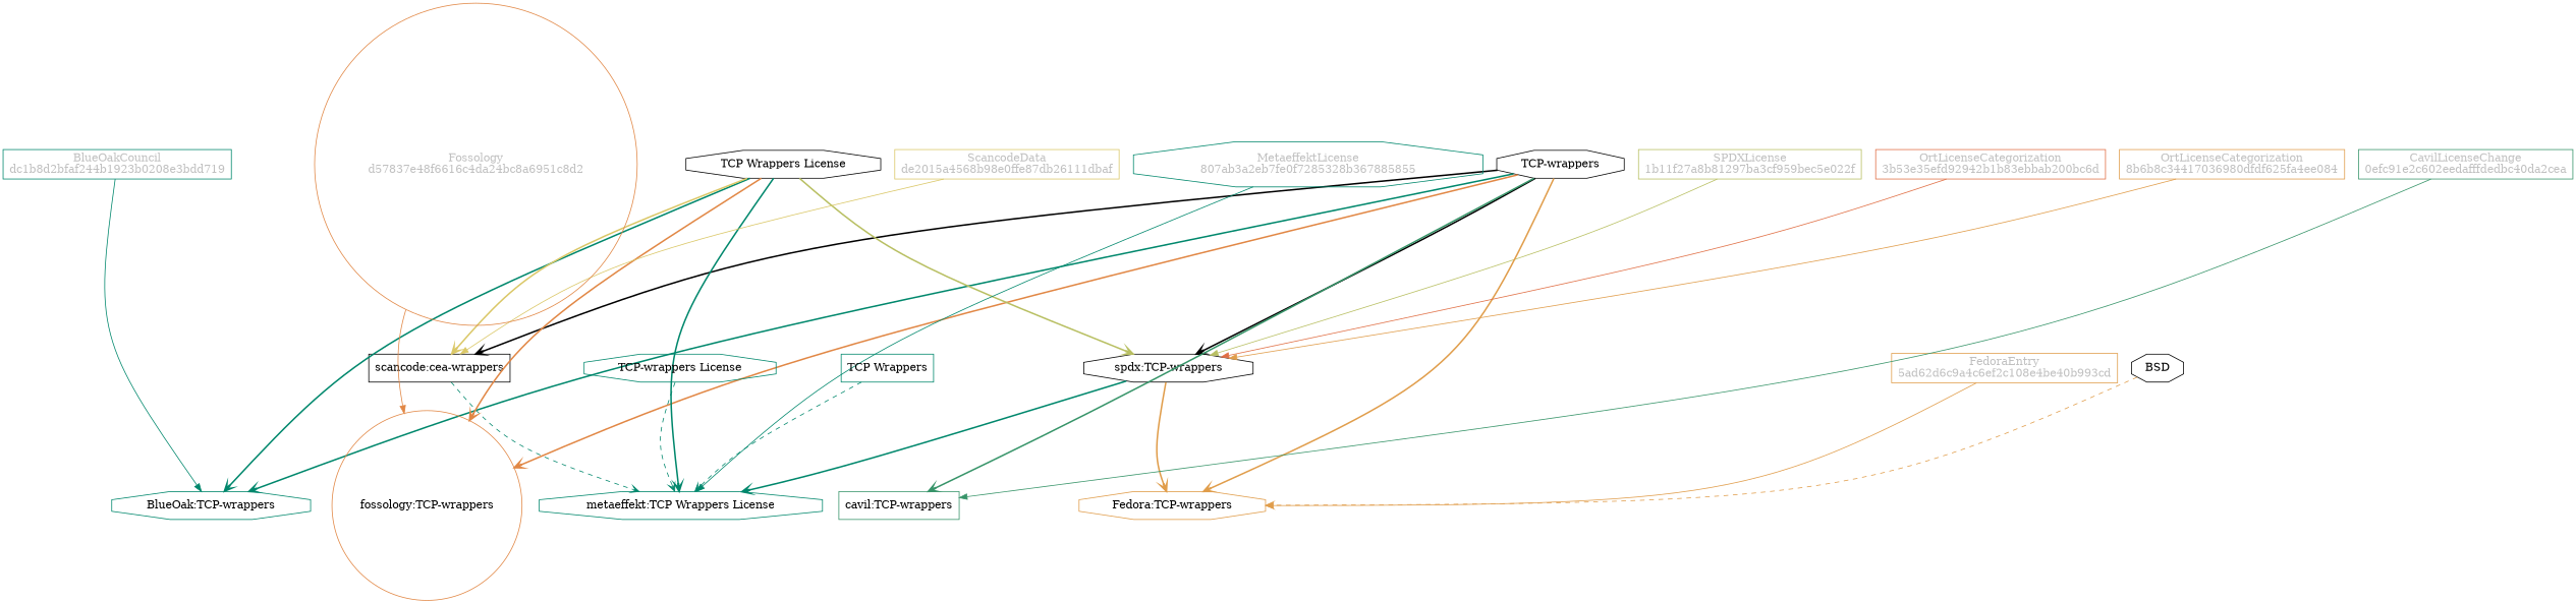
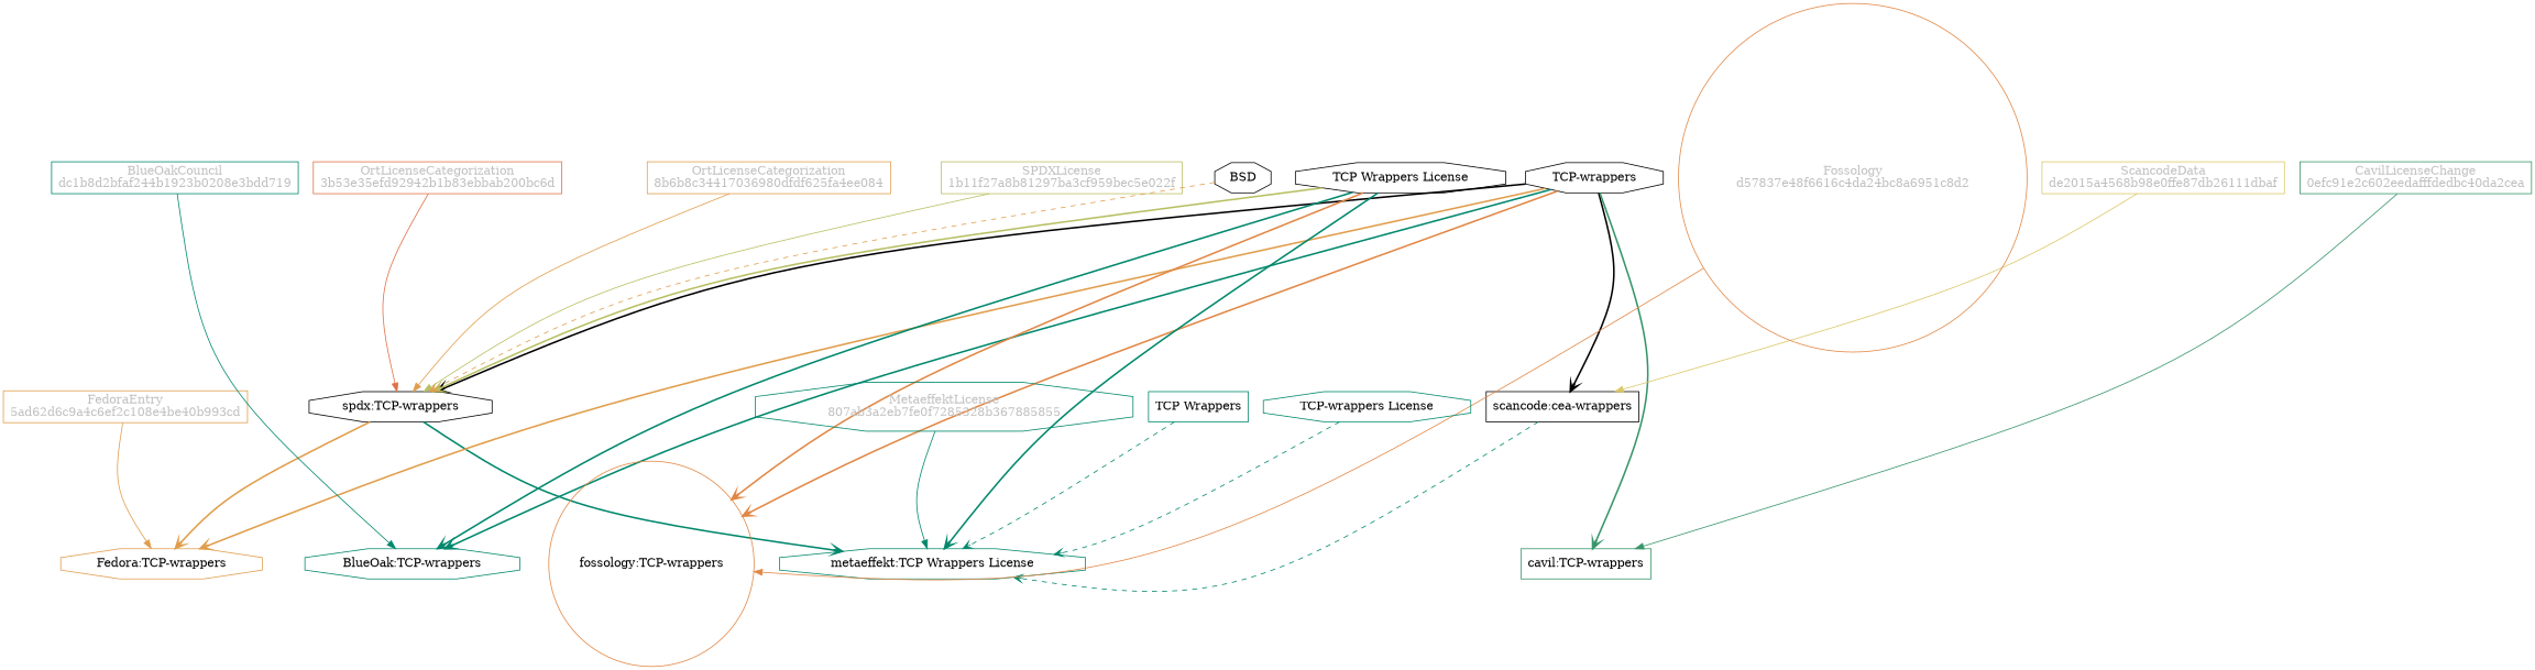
  strict digraph {
    splines=curved
    node [color="#00876c" shape=box]
    edge [color="#00876c" weight=0.5 arrowhead=vee style=bold]
    n1 [color="#b8bf62" fillcolor="beige;1" fontcolor=gray label="SPDXLicense\n1b11f27a8b81297ba3cf959bec5e022f"]
    n2 [label="spdx:TCP-wrappers" shape=octagon color=""]
    n3 [color="#e09d4b" label="Fedora:TCP-wrappers" shape=octagon]
    n4 [label="metaeffekt:TCP Wrappers License" shape=octagon]
    n5 [label="TCP-wrappers" shape=octagon color=""]
    n6 [label="BlueOak:TCP-wrappers" shape=octagon]
    n7 [label="scancode:cea-wrappers" color=""]
    n8 [color="#e18745" label="fossology:TCP-wrappers" shape=circle]
    n9 [color="#379469" label="cavil:TCP-wrappers"]
    n10 [label="TCP Wrappers License" shape=octagon color=""]
    n11 [label=BSD shape=octagon color=""]
    n12 [color="#e09d4b" fillcolor="beige;1" fontcolor=gray label="FedoraEntry\n5ad62d6c9a4c6ef2c108e4be40b993cd"]
    n13 [fillcolor="beige;1" fontcolor=gray label="BlueOakCouncil\ndc1b8d2bfaf244b1923b0208e3bdd719"]
    n14 [color="#dac767" fillcolor="beige;1" fontcolor=gray label="ScancodeData\nde2015a4568b98e0ffe87db26111dbaf"]
    n15 [color="#e18745" fillcolor="beige;1" fontcolor=gray label="Fossology\nd57837e48f6616c4da24bc8a6951c8d2" shape=circle]
    n16 [color="#e06f45" fillcolor="beige;1" fontcolor=gray label="OrtLicenseCategorization\n3b53e35efd92942b1b83ebbab200bc6d"]
    n17 [color="#e09d4b" fillcolor="beige;1" fontcolor=gray label="OrtLicenseCategorization\n8b6b8c34417036980dfdf625fa4ee084"]
    n18 [color="#379469" fillcolor="beige;1" fontcolor=gray label="CavilLicenseChange\n0efc91e2c602eedafffdedbc40da2cea"]
    n19 [fillcolor="beige;1" fontcolor=gray label="MetaeffektLicense\n807ab3a2eb7fe0f7285328b367885855" shape=octagon]
    n20 [label="TCP Wrappers"]
    n21 [label="TCP-wrappers License" shape=octagon]
    n1 -> n2 [color="#b8bf62" arrowhead="" style=""]
    n2 -> n3 [color="#e09d4b" weight=0.7]
    n2 -> n4 [weight=0.7]
    n5 -> n2 [weight=0.7 color=""]
    n5 -> n3 [color="#e09d4b" weight=0.7]
    n5 -> n6 [weight=0.7]
    n5 -> n7 [weight=0.7 color=""]
    n5 -> n8 [color="#e18745" weight=0.7]
    n5 -> n9 [color="#379469" weight=0.7]
    n7 -> n4 [style=dashed]
    n10 -> n2 [color="#b8bf62" weight=0.7]
    n10 -> n4 [weight=0.7]
    n10 -> n6 [weight=0.7]
-   n10 -> n7 [color="#dac767" weight=0.7]
    n10 -> n8 [color="#e18745" weight=0.7]
-   n11 -> n3 [color="#e09d4b" style=dashed]
+   n11 -> n2 [color="#e09d4b" style=dashed]
    n12 -> n3 [color="#e09d4b" arrowhead="" style=""]
    n13 -> n6 [arrowhead="" style=""]
    n14 -> n7 [color="#dac767" arrowhead="" style=""]
    n15 -> n8 [color="#e18745" arrowhead="" style=""]
    n16 -> n2 [color="#e06f45" arrowhead="" style=""]
    n17 -> n2 [color="#e09d4b" arrowhead="" style=""]
    n18 -> n9 [color="#379469" arrowhead="" style=""]
    n19 -> n4 [arrowhead="" style=""]
    n20 -> n4 [style=dashed]
    n21 -> n4 [style=dashed]
  }
